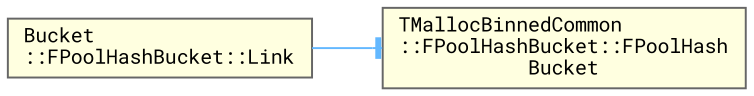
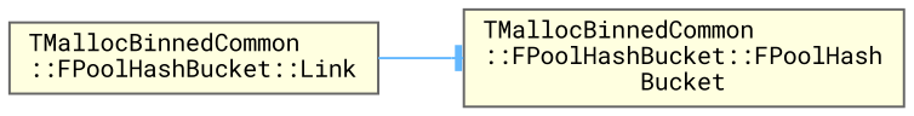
  digraph {
    rankdir=LR
    fontname="Roboto Mono"
    node [fillcolor=lightyellow fontname="Roboto Mono" fontsize=10 shape=box style=filled]
-   n1 [color=gray40 fontcolor=black height=0.2 label="Bucket\l::FPoolHashBucket::Link" width=0.4]
+   n1 [color=gray40 fontcolor=black height=0.2 label="TMallocBinnedCommon\l::FPoolHashBucket::Link" width=0.4]
    n2 [color=grey40 height=0.2 label="TMallocBinnedCommon\l::FPoolHashBucket::FPoolHash\lBucket" width=0.4]
    n1 -> n2 [color=steelblue1 fontname="Roboto Mono" fontsize=10 labelfontname=Helvetica labelfontsize=10 style=solid arrowhead=tee]
  }
